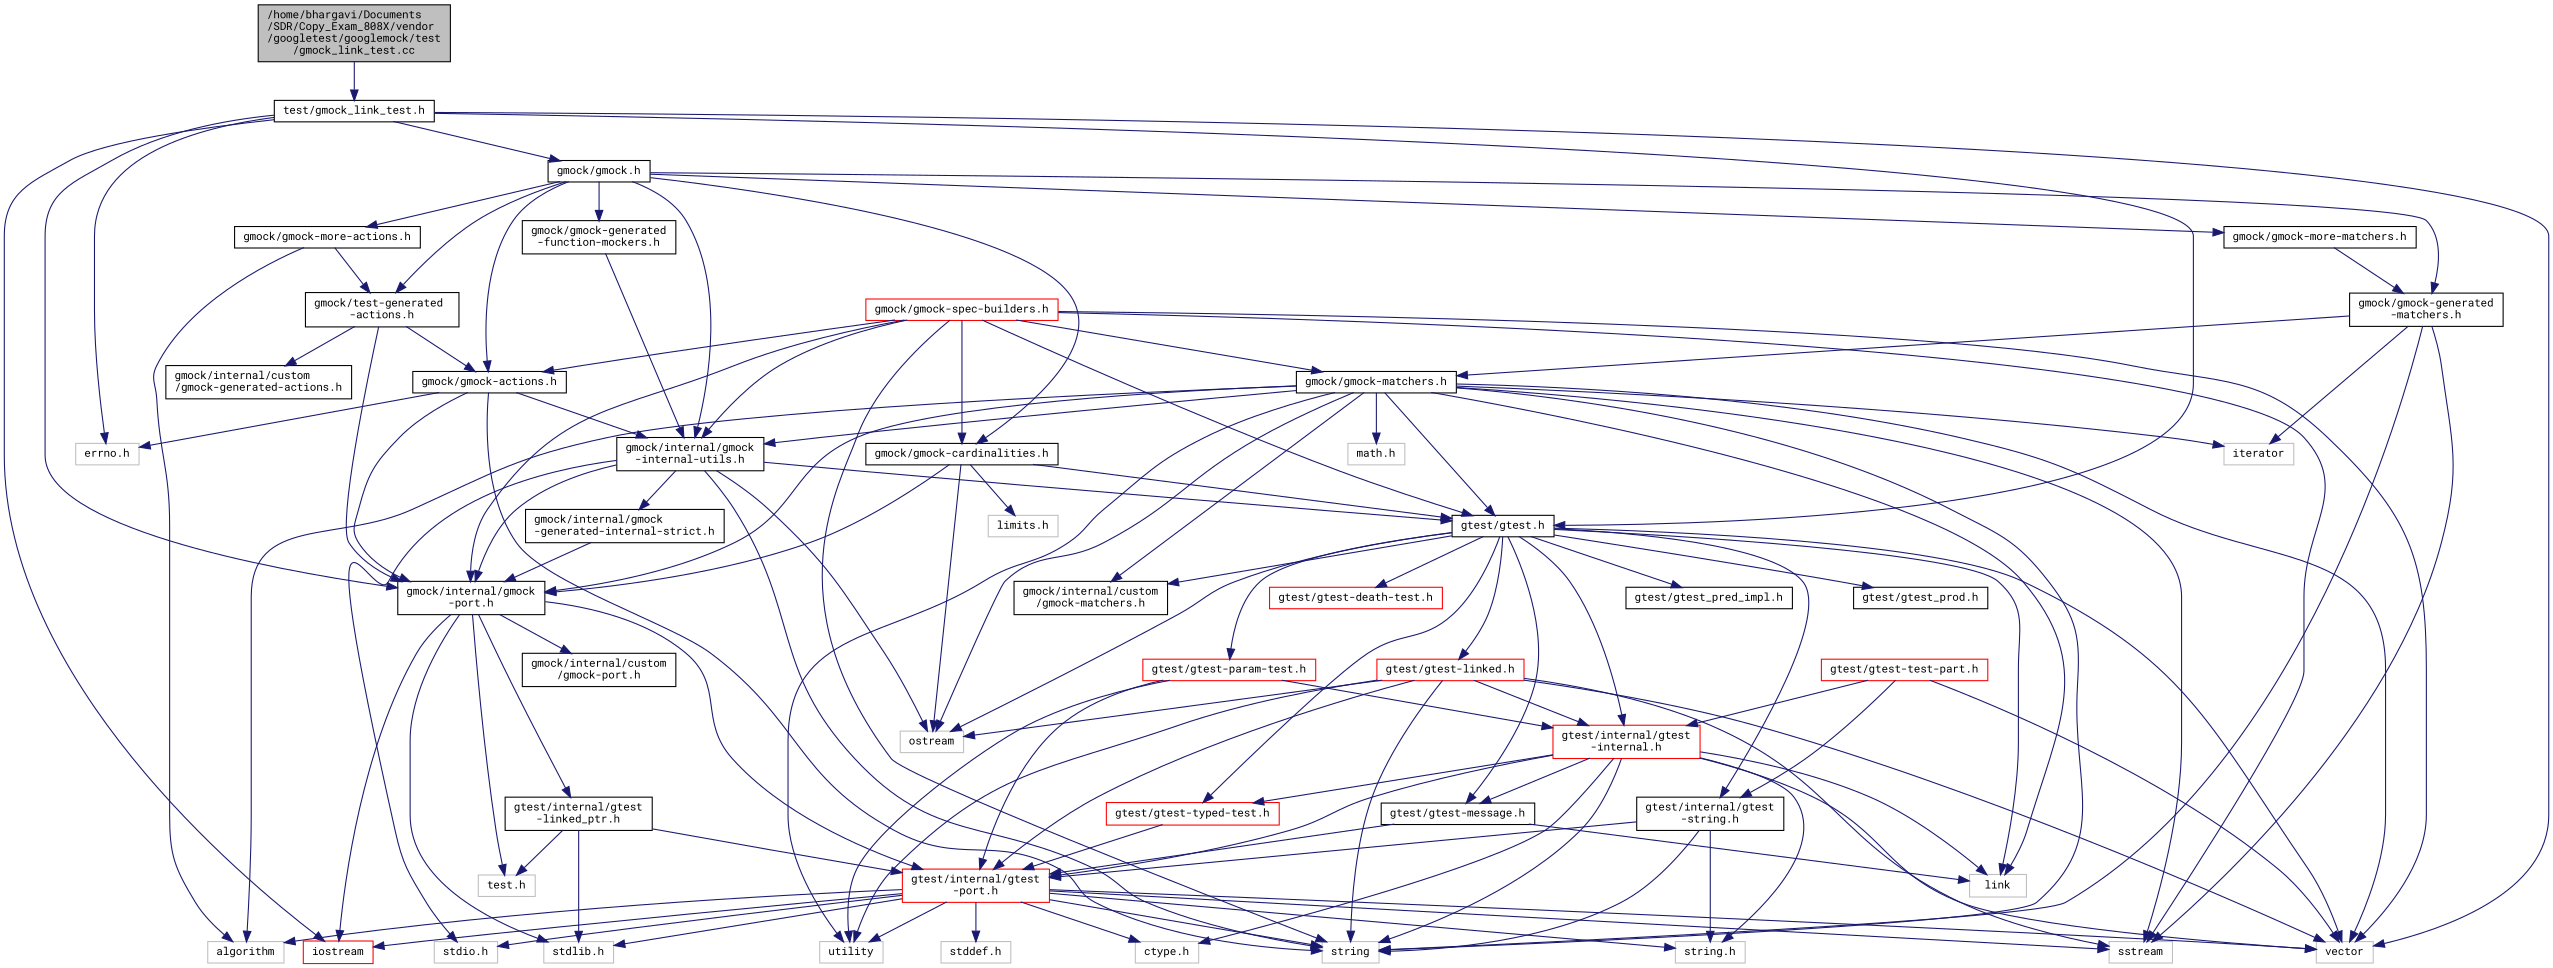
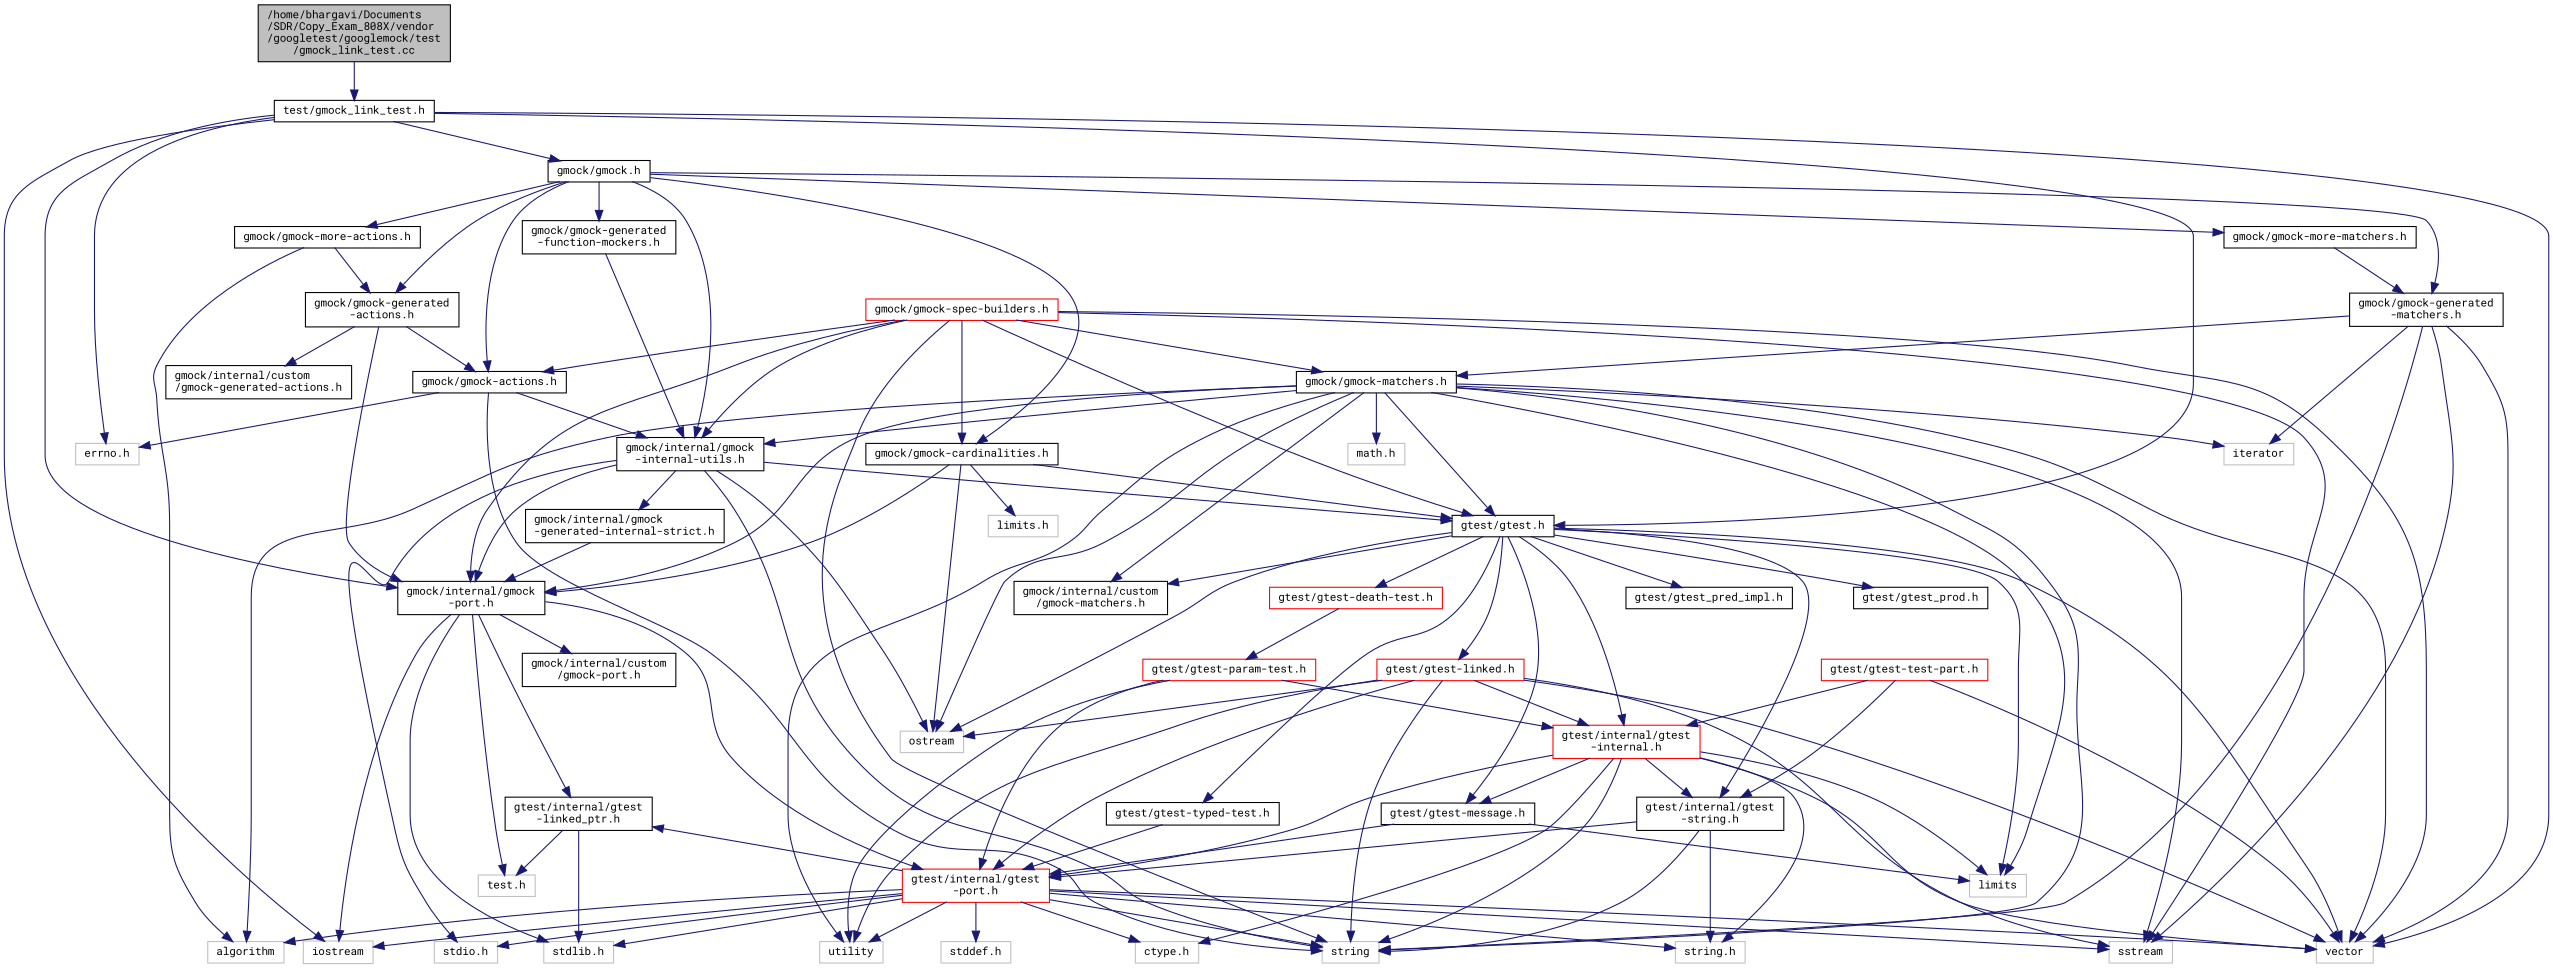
  digraph {
    fontname="Roboto Mono"
    node [color=black fillcolor=white fontname="Roboto Mono" fontsize=10 shape=record style=filled]
    edge [color=midnightblue fontname="Roboto Mono" fontsize=10 labelfontname=Helvetica labelfontsize=10 style=solid]
    n1 [fillcolor=grey75 fontcolor=black height=0.2 label="/home/bhargavi/Documents\l/SDR/Copy_Exam_808X/vendor\l/googletest/googlemock/test\l/gmock_link_test.cc" width=0.4]
    n2 [height=0.2 label="test/gmock_link_test.h" width=0.4]
    n3 [height=0.2 label="gmock/gmock.h" width=0.4]
    n4 [color=grey75 height=0.2 label="errno.h" width=0.4]
    n5 [height=0.2 label="gmock/internal/gmock\l-port.h" width=0.4]
-   n6 [color=red height=0.2 label=iostream width=0.4]
+   n6 [color=grey75 height=0.2 label=iostream width=0.4]
    n7 [color=grey75 height=0.2 label=vector width=0.4]
    n8 [height=0.2 label="gtest/gtest.h" width=0.4]
    n9 [height=0.2 label="gmock/gmock-actions.h" width=0.4]
    n10 [height=0.2 label="gmock/internal/gmock\l-internal-utils.h" width=0.4]
    n11 [height=0.2 label="gmock/gmock-cardinalities.h" width=0.4]
-   n12 [height=0.2 label="gmock/test-generated\l-actions.h" width=0.4]
+   n12 [height=0.2 label="gmock/gmock-generated\l-actions.h" width=0.4]
    n13 [height=0.2 label="gmock/gmock-generated\l-function-mockers.h" width=0.4]
    n14 [height=0.2 label="gmock/gmock-generated\l-matchers.h" width=0.4]
    n15 [height=0.2 label="gmock/gmock-more-actions.h" width=0.4]
    n16 [height=0.2 label="gmock/gmock-more-matchers.h" width=0.4]
    n17 [color=grey75 height=0.2 label="test.h" width=0.4]
    n18 [color=grey75 height=0.2 label="stdlib.h" width=0.4]
    n19 [height=0.2 label="gtest/internal/gtest\l-linked_ptr.h" width=0.4]
    n20 [color=red height=0.2 label="gtest/internal/gtest\l-port.h" width=0.4]
    n21 [height=0.2 label="gmock/internal/custom\l/gmock-port.h" width=0.4]
    n22 [color=grey75 height=0.2 label=ostream width=0.4]
-   n23 [color=grey75 height=0.2 label=link width=0.4]
+   n23 [color=grey75 height=0.2 label=limits width=0.4]
    n24 [color=red height=0.2 label="gtest/internal/gtest\l-internal.h" width=0.4]
    n25 [height=0.2 label="gtest/gtest-message.h" width=0.4]
    n26 [height=0.2 label="gtest/internal/gtest\l-string.h" width=0.4]
    n27 [color=red height=0.2 label="gtest/gtest-death-test.h" width=0.4]
    n28 [color=red height=0.2 label="gtest/gtest-param-test.h" width=0.4]
    n29 [color=red height=0.2 label="gtest/gtest-linked.h" width=0.4]
    n30 [height=0.2 label="gtest/gtest_prod.h" width=0.4]
-   n31 [color=red height=0.2 label="gtest/gtest-typed-test.h" width=0.4]
+   n31 [height=0.2 label="gtest/gtest-typed-test.h" width=0.4]
    n32 [height=0.2 label="gtest/gtest_pred_impl.h" width=0.4]
    n33 [height=0.2 label="gmock/internal/custom\l/gmock-matchers.h" width=0.4]
    n34 [color=grey75 height=0.2 label=string width=0.4]
    n35 [color=grey75 height=0.2 label="stdio.h" width=0.4]
    n36 [height=0.2 label="gmock/internal/gmock\l-generated-internal-strict.h" width=0.4]
    n37 [color=grey75 height=0.2 label="limits.h" width=0.4]
    n38 [height=0.2 label="gmock/internal/custom\l/gmock-generated-actions.h" width=0.4]
    n39 [height=0.2 label="gmock/gmock-matchers.h" width=0.4]
    n40 [color=grey75 height=0.2 label=algorithm width=0.4]
    n41 [color=grey75 height=0.2 label=sstream width=0.4]
    n42 [color=grey75 height=0.2 label=utility width=0.4]
    n43 [color=grey75 height=0.2 label="math.h" width=0.4]
    n44 [color=grey75 height=0.2 label=iterator width=0.4]
    n45 [color=grey75 height=0.2 label="ctype.h" width=0.4]
    n46 [color=grey75 height=0.2 label="stddef.h" width=0.4]
    n47 [color=grey75 height=0.2 label="string.h" width=0.4]
    n48 [color=red height=0.2 label="gtest/gtest-test-part.h" width=0.4]
    n49 [color=red height=0.2 label="gmock/gmock-spec-builders.h" width=0.4]
    n1 -> n2
    n2 -> n3
    n2 -> n4
    n2 -> n5
    n2 -> n6
    n2 -> n7
    n2 -> n8
    n3 -> n9
    n3 -> n10
    n3 -> n11
    n3 -> n12
    n3 -> n13
    n3 -> n14
    n3 -> n15
    n3 -> n16
    n5 -> n6
    n5 -> n17
    n5 -> n18
    n5 -> n19
    n5 -> n20
    n5 -> n21
    n8 -> n7
    n8 -> n22
    n8 -> n23
    n8 -> n24
    n8 -> n25
    n8 -> n26
    n8 -> n27
-   n8 -> n28
+   n27 -> n28
    n8 -> n29
    n8 -> n30
    n8 -> n31
    n8 -> n32
    n8 -> n33
    n9 -> n4
-   n9 -> n5
    n9 -> n10
    n9 -> n34
    n10 -> n5
    n10 -> n8
    n10 -> n22
    n10 -> n34
    n10 -> n35
    n10 -> n36
    n11 -> n5
    n11 -> n8
    n11 -> n22
    n11 -> n37
    n12 -> n5
    n12 -> n9
    n12 -> n38
    n13 -> n10
+   n14 -> n7
    n14 -> n34
    n14 -> n39
    n14 -> n41
    n14 -> n44
    n15 -> n12
    n15 -> n40
    n16 -> n14
    n19 -> n17
    n19 -> n18
-   n19 -> n20
+   n20 -> n19
    n20 -> n6
    n20 -> n7
    n20 -> n18
    n20 -> n34
    n20 -> n35
    n20 -> n40
    n20 -> n41
    n20 -> n42
    n20 -> n45
    n20 -> n46
    n20 -> n47
    n24 -> n7
    n24 -> n20
    n24 -> n23
    n24 -> n25
-   n24 -> n31
+   n24 -> n26
    n24 -> n34
    n24 -> n45
    n24 -> n47
    n25 -> n20
    n25 -> n23
    n26 -> n20
    n26 -> n34
    n26 -> n47
    n28 -> n20
    n28 -> n24
    n28 -> n42
    n29 -> n7
    n29 -> n20
    n29 -> n22
    n29 -> n24
    n29 -> n34
    n29 -> n41
    n29 -> n42
    n31 -> n20
    n36 -> n5
    n39 -> n5
    n39 -> n7
    n39 -> n8
    n39 -> n10
    n39 -> n22
    n39 -> n23
    n39 -> n33
    n39 -> n34
    n39 -> n40
    n39 -> n41
    n39 -> n42
    n39 -> n43
    n39 -> n44
    n48 -> n7
    n48 -> n24
    n48 -> n26
    n49 -> n5
    n49 -> n7
    n49 -> n8
    n49 -> n9
    n49 -> n10
    n49 -> n11
    n49 -> n34
    n49 -> n39
    n49 -> n41
  }
